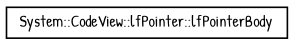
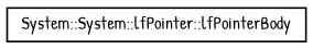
  digraph {
    rankdir=LR
    fontname="Patrick Hand"
-   n1 [color=black fillcolor=white fontname="Patrick Hand" fontsize=10 height=0.2 label="System::CodeView::lfPointer::lfPointerBody" shape=record style=filled width=0.4]
+   n1 [color=black fillcolor=white fontname="Patrick Hand" fontsize=10 height=0.2 label="System::System::lfPointer::lfPointerBody" shape=record style=filled width=0.4]
  }
